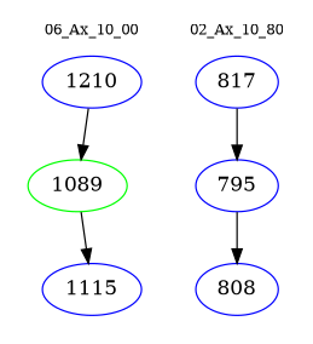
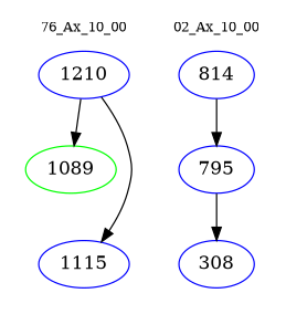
  digraph {
    node [color=blue]
    edge [color=black]
    n1 [label=1210]
    n2 [color=green label=1089]
    n3 [label=1115]
-   n4 [label=817]
+   n4 [label=814]
    n5 [label=795]
-   n6 [label=808]
+   n6 [label=308]
    subgraph cluster_1 {
      color=white
      fontsize=10
-     label="06_Ax_10_00"
+     label="76_Ax_10_00"
      n1
      n2
      n3
    }
    subgraph cluster_2 {
      color=white
      fontsize=10
-     label="02_Ax_10_80"
+     label="02_Ax_10_00"
      n4
      n5
      n6
    }
    n1 -> n2
-   n2 -> n3
+   n1 -> n3
    n4 -> n5
    n5 -> n6
  }
